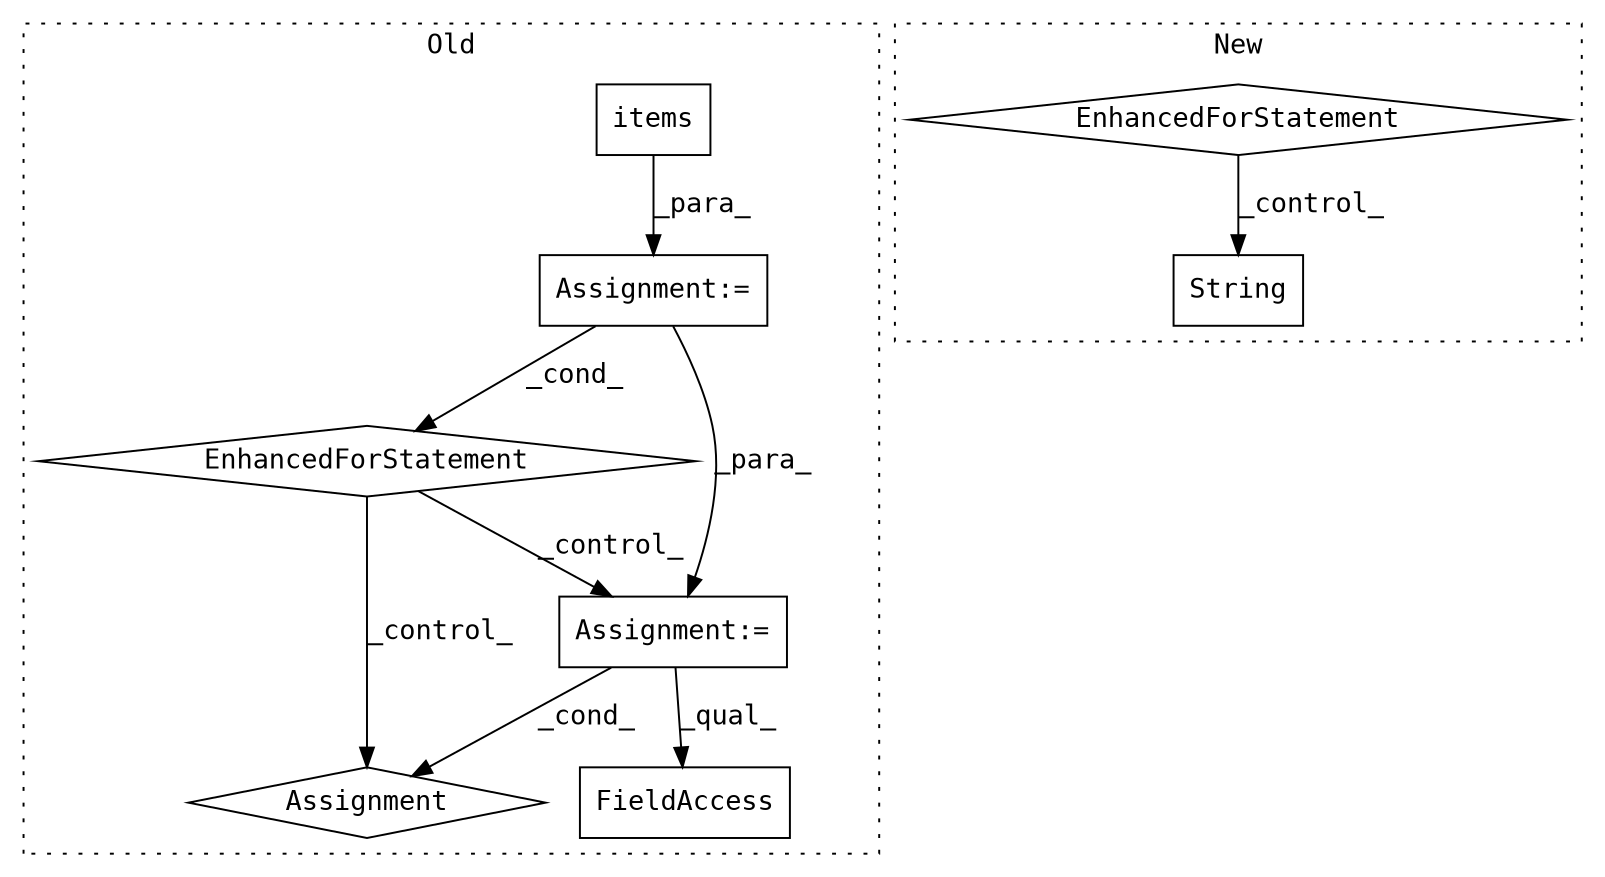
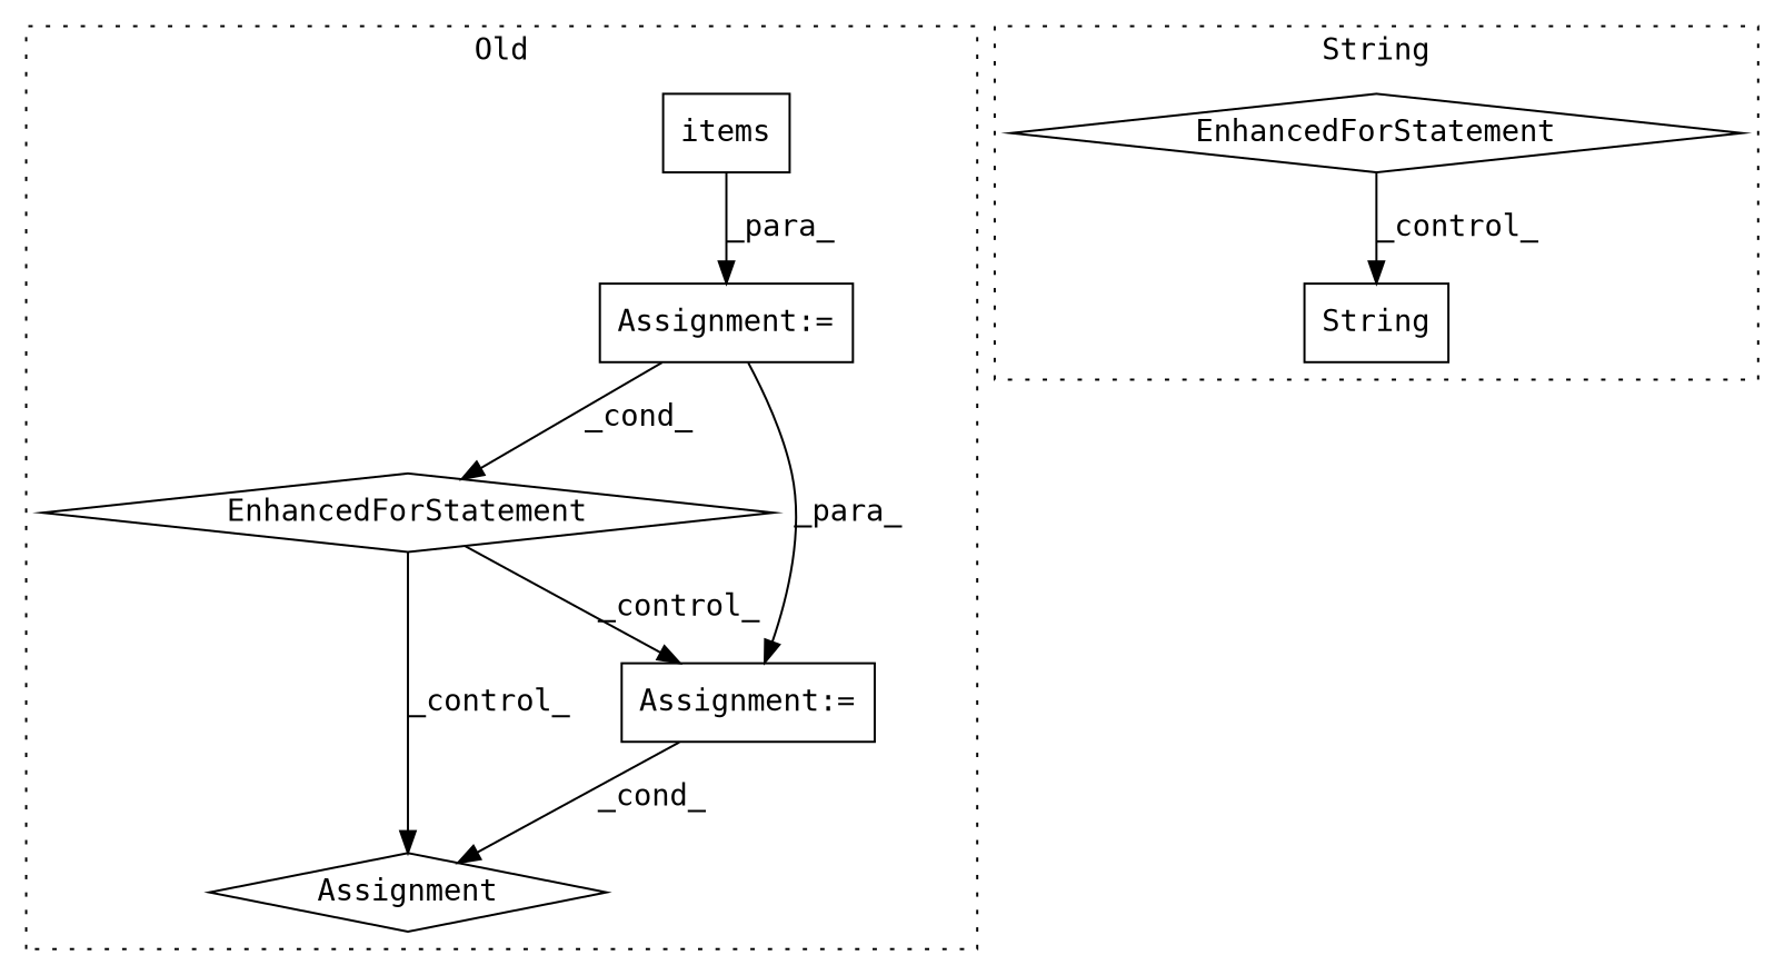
  digraph {
    fontname="DejaVu Sans Mono"
    node [a=32 fontname="DejaVu Sans Mono" l="70,2" s="8865,8968" shape=box]
    edge [fontname="DejaVu Sans Mono"]
    n1 [l=7 label=items s=8961]
    n2 [a=7 label="Assignment:="]
    n3 [a=70 label=EnhancedForStatement shape=diamond]
    n4 [a=7 l="57,2" label="Assignment:=" s="8978,9051"]
-   n5 [a=22 l=13 label=FieldAccess s=9075]
    n6 [a=25 l="12,2" label=Assignment s="9063,9105" shape=diamond]
    n7 [l="7,1" label=String s="7925,7943"]
    n8 [a=70 l="53,2" label=EnhancedForStatement s="7700,7815" shape=diamond]
    subgraph cluster_1 {
      label=Old
      style=dotted
      n1
      n2
      n3
      n4
-     n5
      n6
    }
    subgraph cluster_2 {
-     label=New
+     label=String
      style=dotted
      n7
      n8
    }
    n1 -> n2 [label=_para_]
    n2 -> n3 [label=_cond_]
    n2 -> n4 [label=_para_]
    n3 -> n4 [label=_control_]
    n3 -> n6 [label=_control_]
-   n4 -> n5 [label=_qual_]
    n4 -> n6 [label=_cond_]
    n8 -> n7 [label=_control_]
  }
